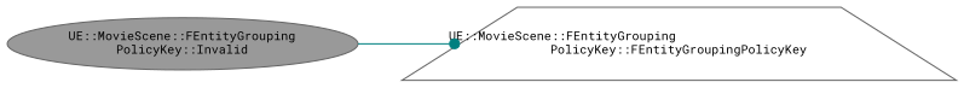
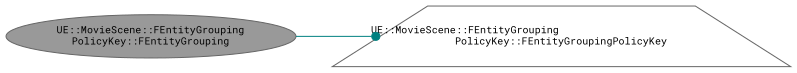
  digraph {
    rankdir=LR
    fontname="Roboto Mono"
    node [fontname="Roboto Mono" fontsize=10 style=filled]
-   n1 [color=gray40 fillcolor=grey60 fontcolor=black height=0.2 label="UE::MovieScene::FEntityGrouping\lPolicyKey::Invalid" shape=ellipse width=0.4]
+   n1 [color=gray40 fillcolor=grey60 fontcolor=black height=0.2 label="UE::MovieScene::FEntityGrouping\lPolicyKey::FEntityGrouping" shape=ellipse width=0.4]
    n2 [color=grey40 fillcolor=white height=0.2 label="UE::MovieScene::FEntityGrouping\lPolicyKey::FEntityGroupingPolicyKey" shape=trapezium width=0.4]
    n1 -> n2 [color=teal fontname="Roboto Mono" fontsize=10 labelfontname=Helvetica labelfontsize=10 style=solid arrowhead=dot]
  }
